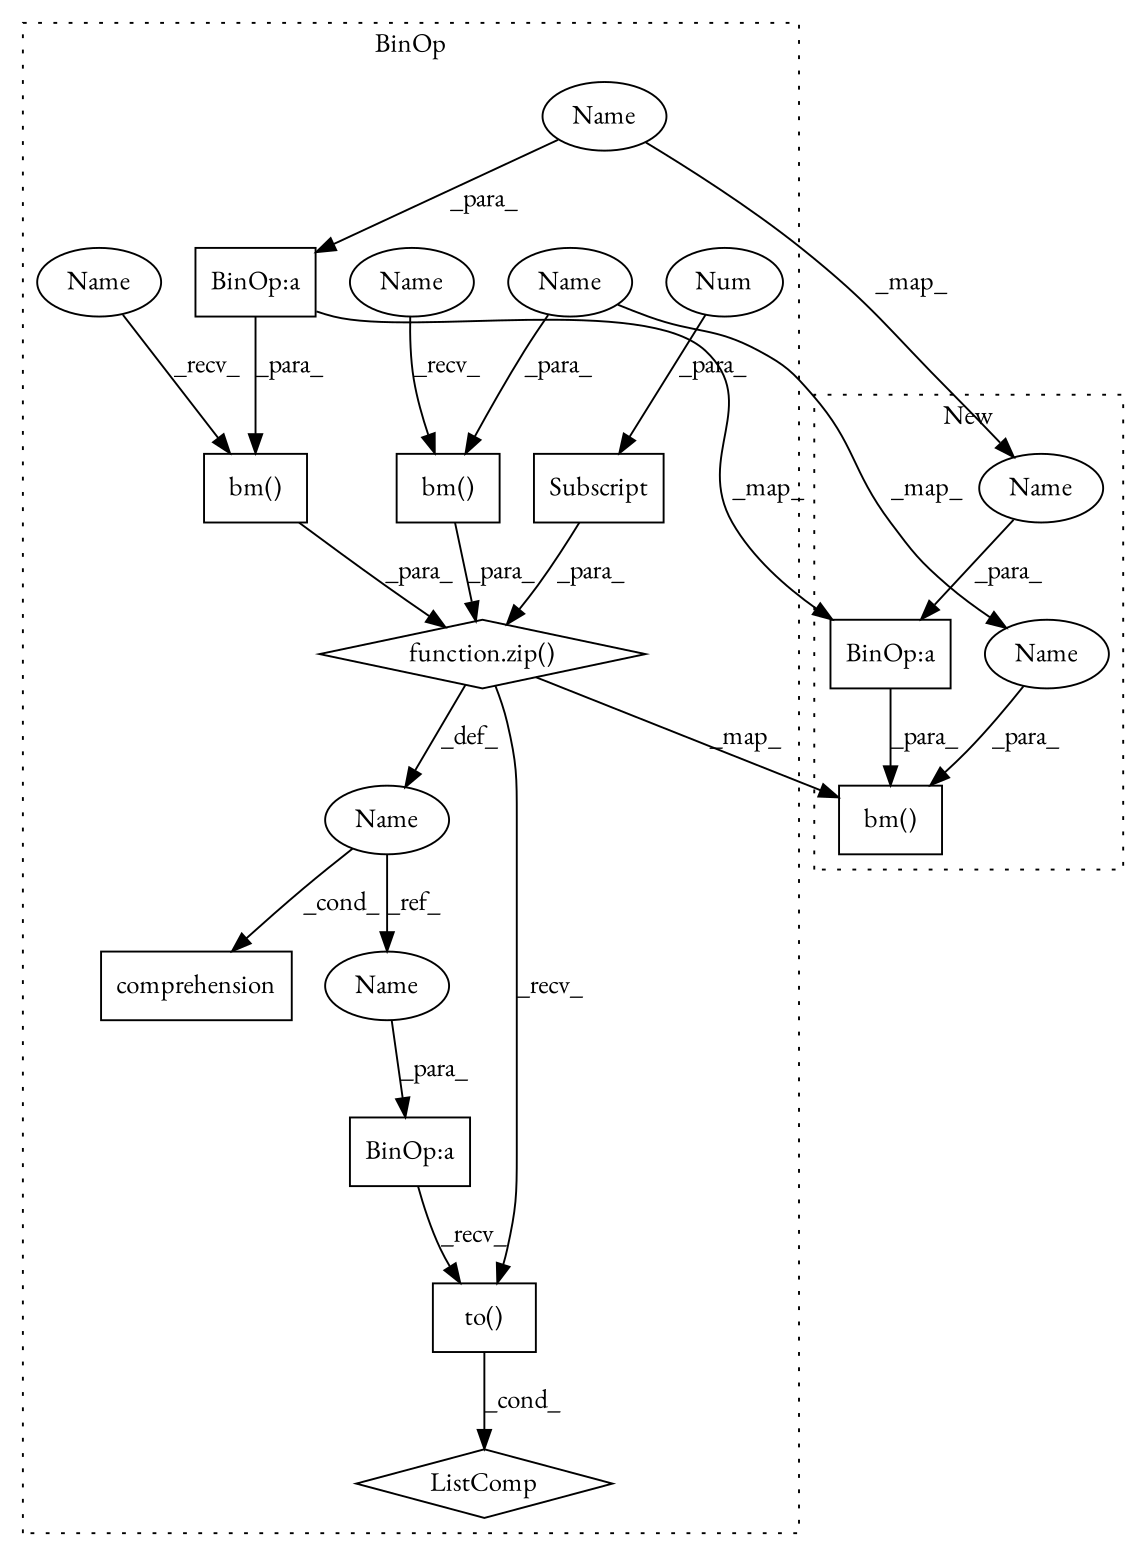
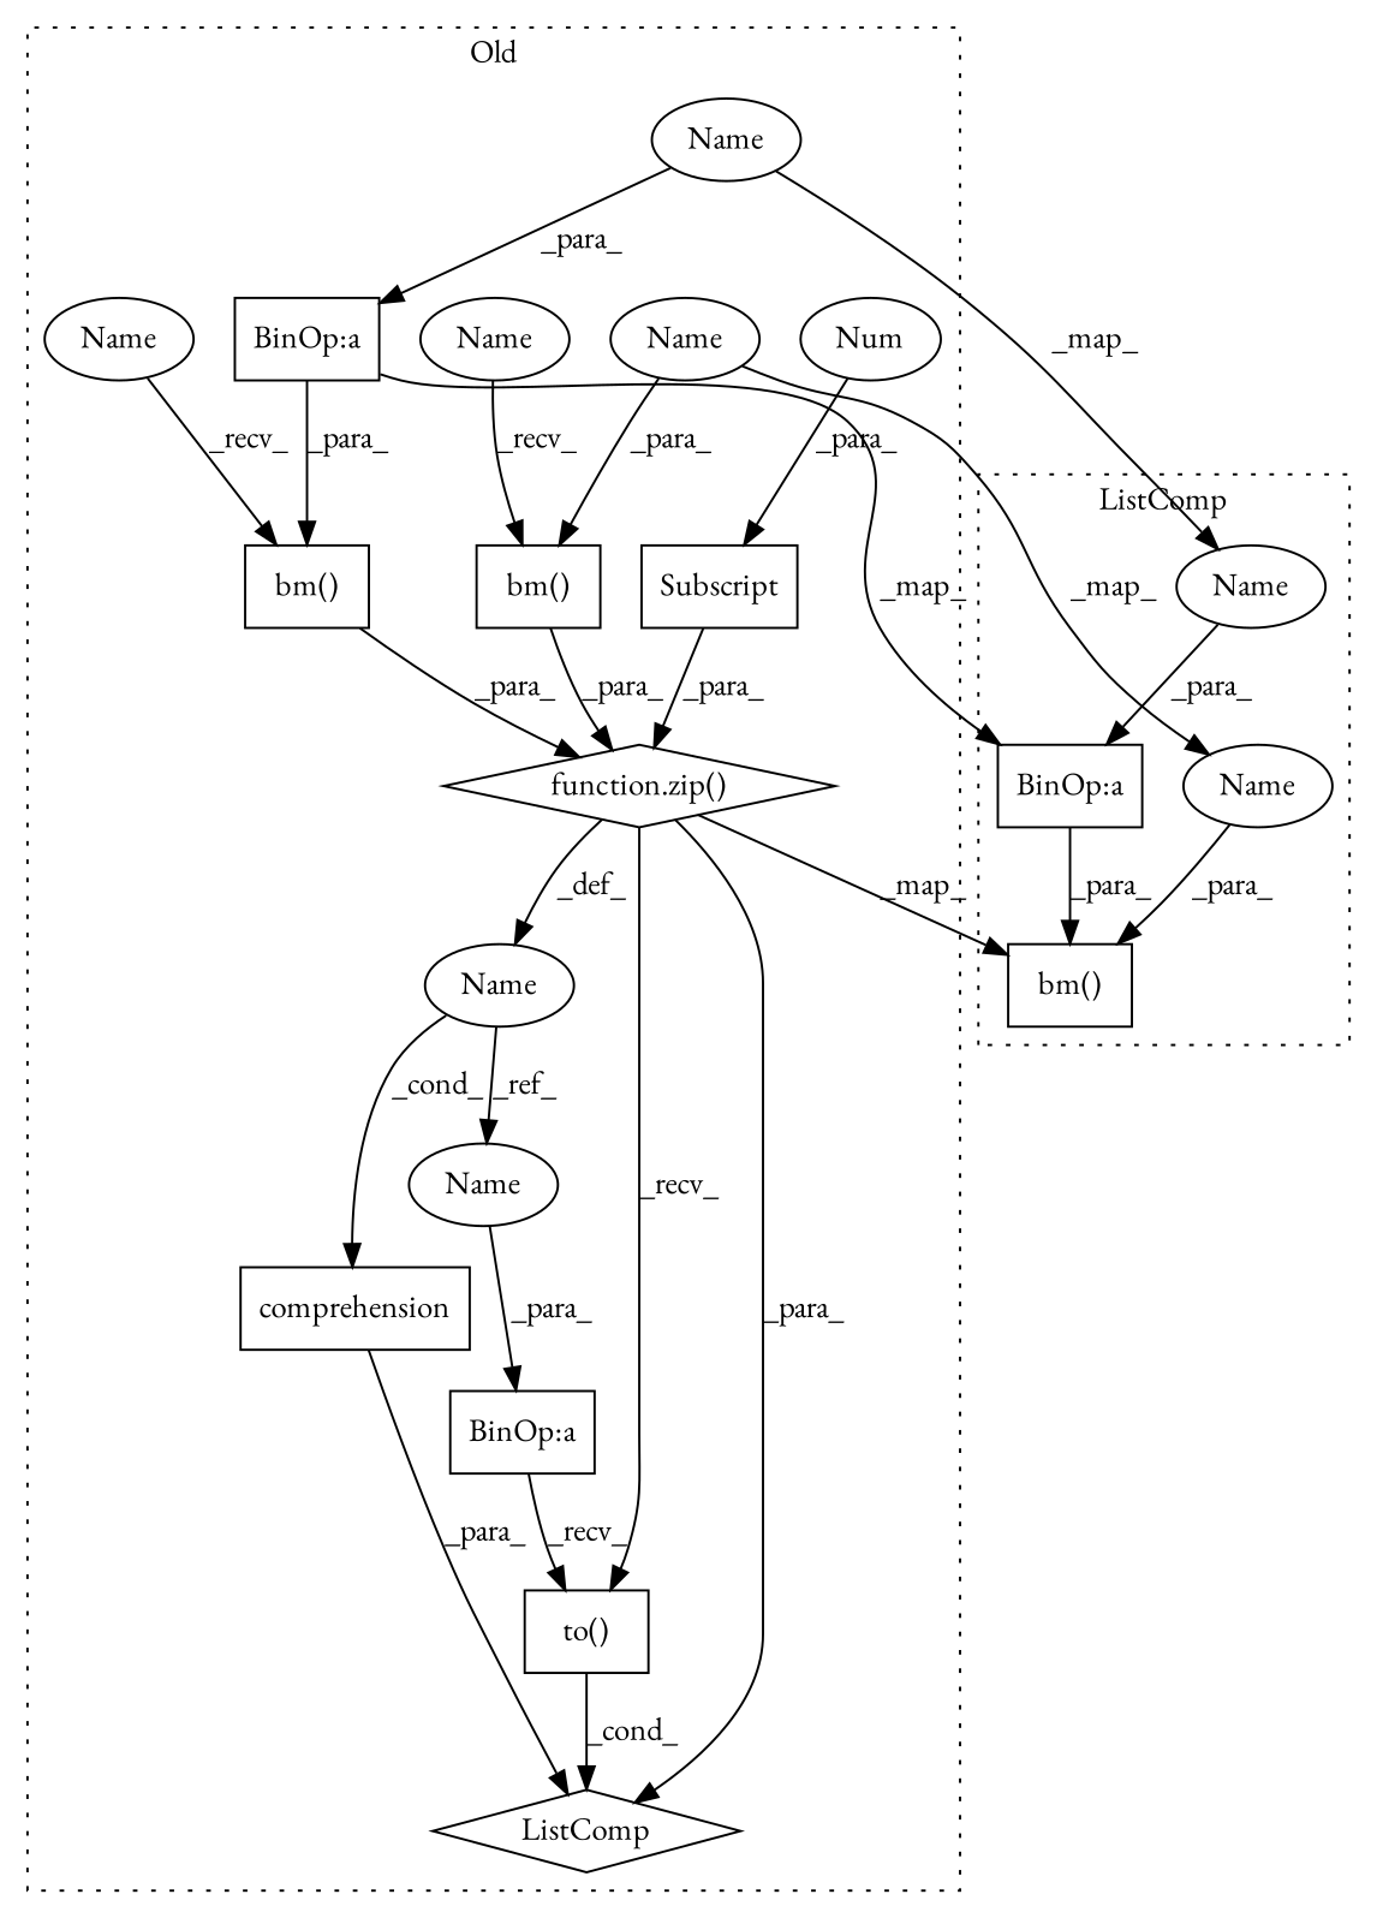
  digraph {
    fontname="EB Garamond"
    node [a=87 fontname="EB Garamond" l=3 s=2122 shape=box]
    edge [fontname="EB Garamond"]
    n1 [a=75 l="4,1" label="function.zip()" s="2163,2196" shape=diamond]
    n2 [a=82 label="BinOp:a" s=2119]
    n3 [a=75 l="8,1" label="bm()" s="2167,2182"]
    n4 [l=6 label=Name s=2153 shape=ellipse]
    n5 [a=45 label=comprehension s=2140]
    n6 [a=75 l="8,1" label="bm()" s="2185,2195"]
    n7 [a=82 label="BinOp:a" s=2177]
    n8 [a=75 l="22,1" label="to()" s="2111,2138"]
    n9 [a=63 l="5,0" label=Subscript s="2133,0"]
    n10 [a=106 l=88 label=ListComp s=2110 shape=diamond]
    n11 [a=76 l=1 label=Num s=2136 shape=ellipse]
    n12 [l=2 label=Name s=2193 shape=ellipse]
    n13 [l=2 label=Name s=2175 shape=ellipse]
    n14 [l=6 label=Name shape=ellipse]
    n15 [l=4 label=Name s=2167 shape=ellipse]
    n16 [l=4 label=Name s=2185 shape=ellipse]
    n17 [a=75 l="8,1" label="bm()" s="2110,2129"]
    n18 [a=82 label="BinOp:a" s=2124]
    n19 [l=2 label=Name s=2118 shape=ellipse]
    n20 [l=2 label=Name shape=ellipse]
    subgraph cluster_1 {
-     label=BinOp
+     label=Old
      style=dotted
      n1
      n2
      n3
      n4
      n5
      n6
      n7
      n8
      n9
      n10
      n11
      n12
      n13
      n14
      n15
      n16
    }
    subgraph cluster_2 {
-     label=New
+     label=ListComp
      style=dotted
      n17
      n18
      n19
      n20
    }
    n1 -> n4 [label=_def_]
    n1 -> n8 [label=_recv_]
+   n1 -> n10 [label=_para_]
    n1 -> n17 [label=_map_]
    n2 -> n8 [label=_recv_]
    n3 -> n1 [label=_para_]
    n4 -> n5 [label=_cond_]
    n4 -> n14 [label=_ref_]
+   n5 -> n10 [label=_para_]
    n6 -> n1 [label=_para_]
    n7 -> n3 [label=_para_]
    n7 -> n18 [label=_map_]
    n8 -> n10 [label=_cond_]
    n9 -> n1 [label=_para_]
    n11 -> n9 [label=_para_]
    n12 -> n6 [label=_para_]
    n12 -> n19 [label=_map_]
    n13 -> n7 [label=_para_]
    n13 -> n20 [label=_map_]
    n14 -> n2 [label=_para_]
    n15 -> n3 [label=_recv_]
    n16 -> n6 [label=_recv_]
    n18 -> n17 [label=_para_]
    n19 -> n17 [label=_para_]
    n20 -> n18 [label=_para_]
  }
